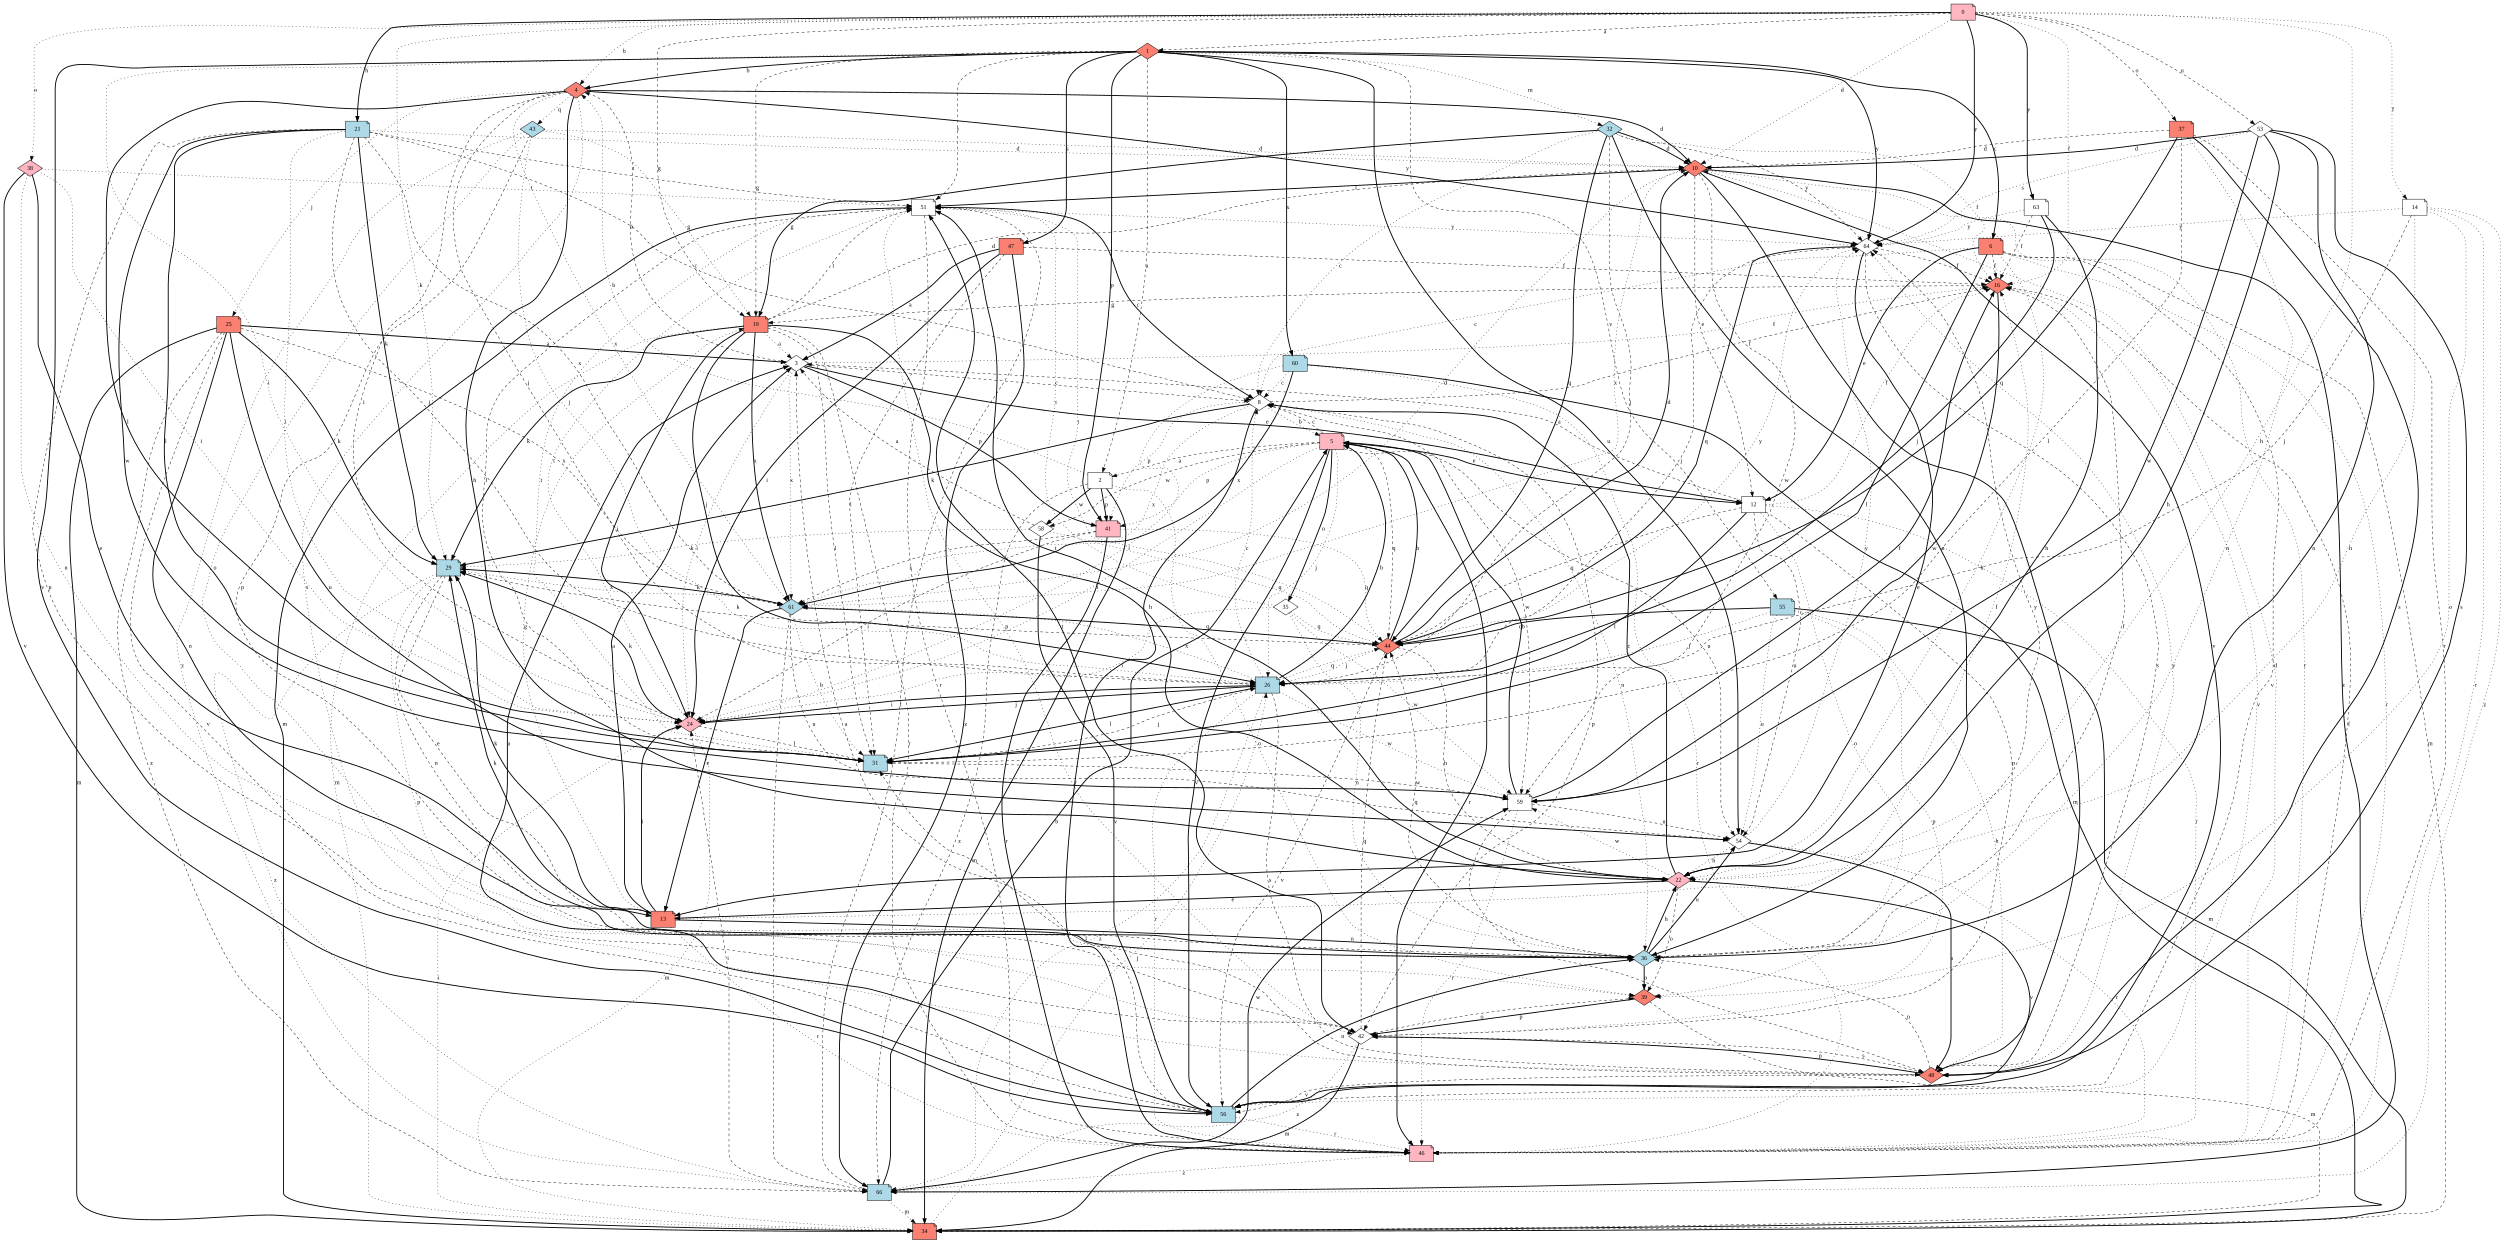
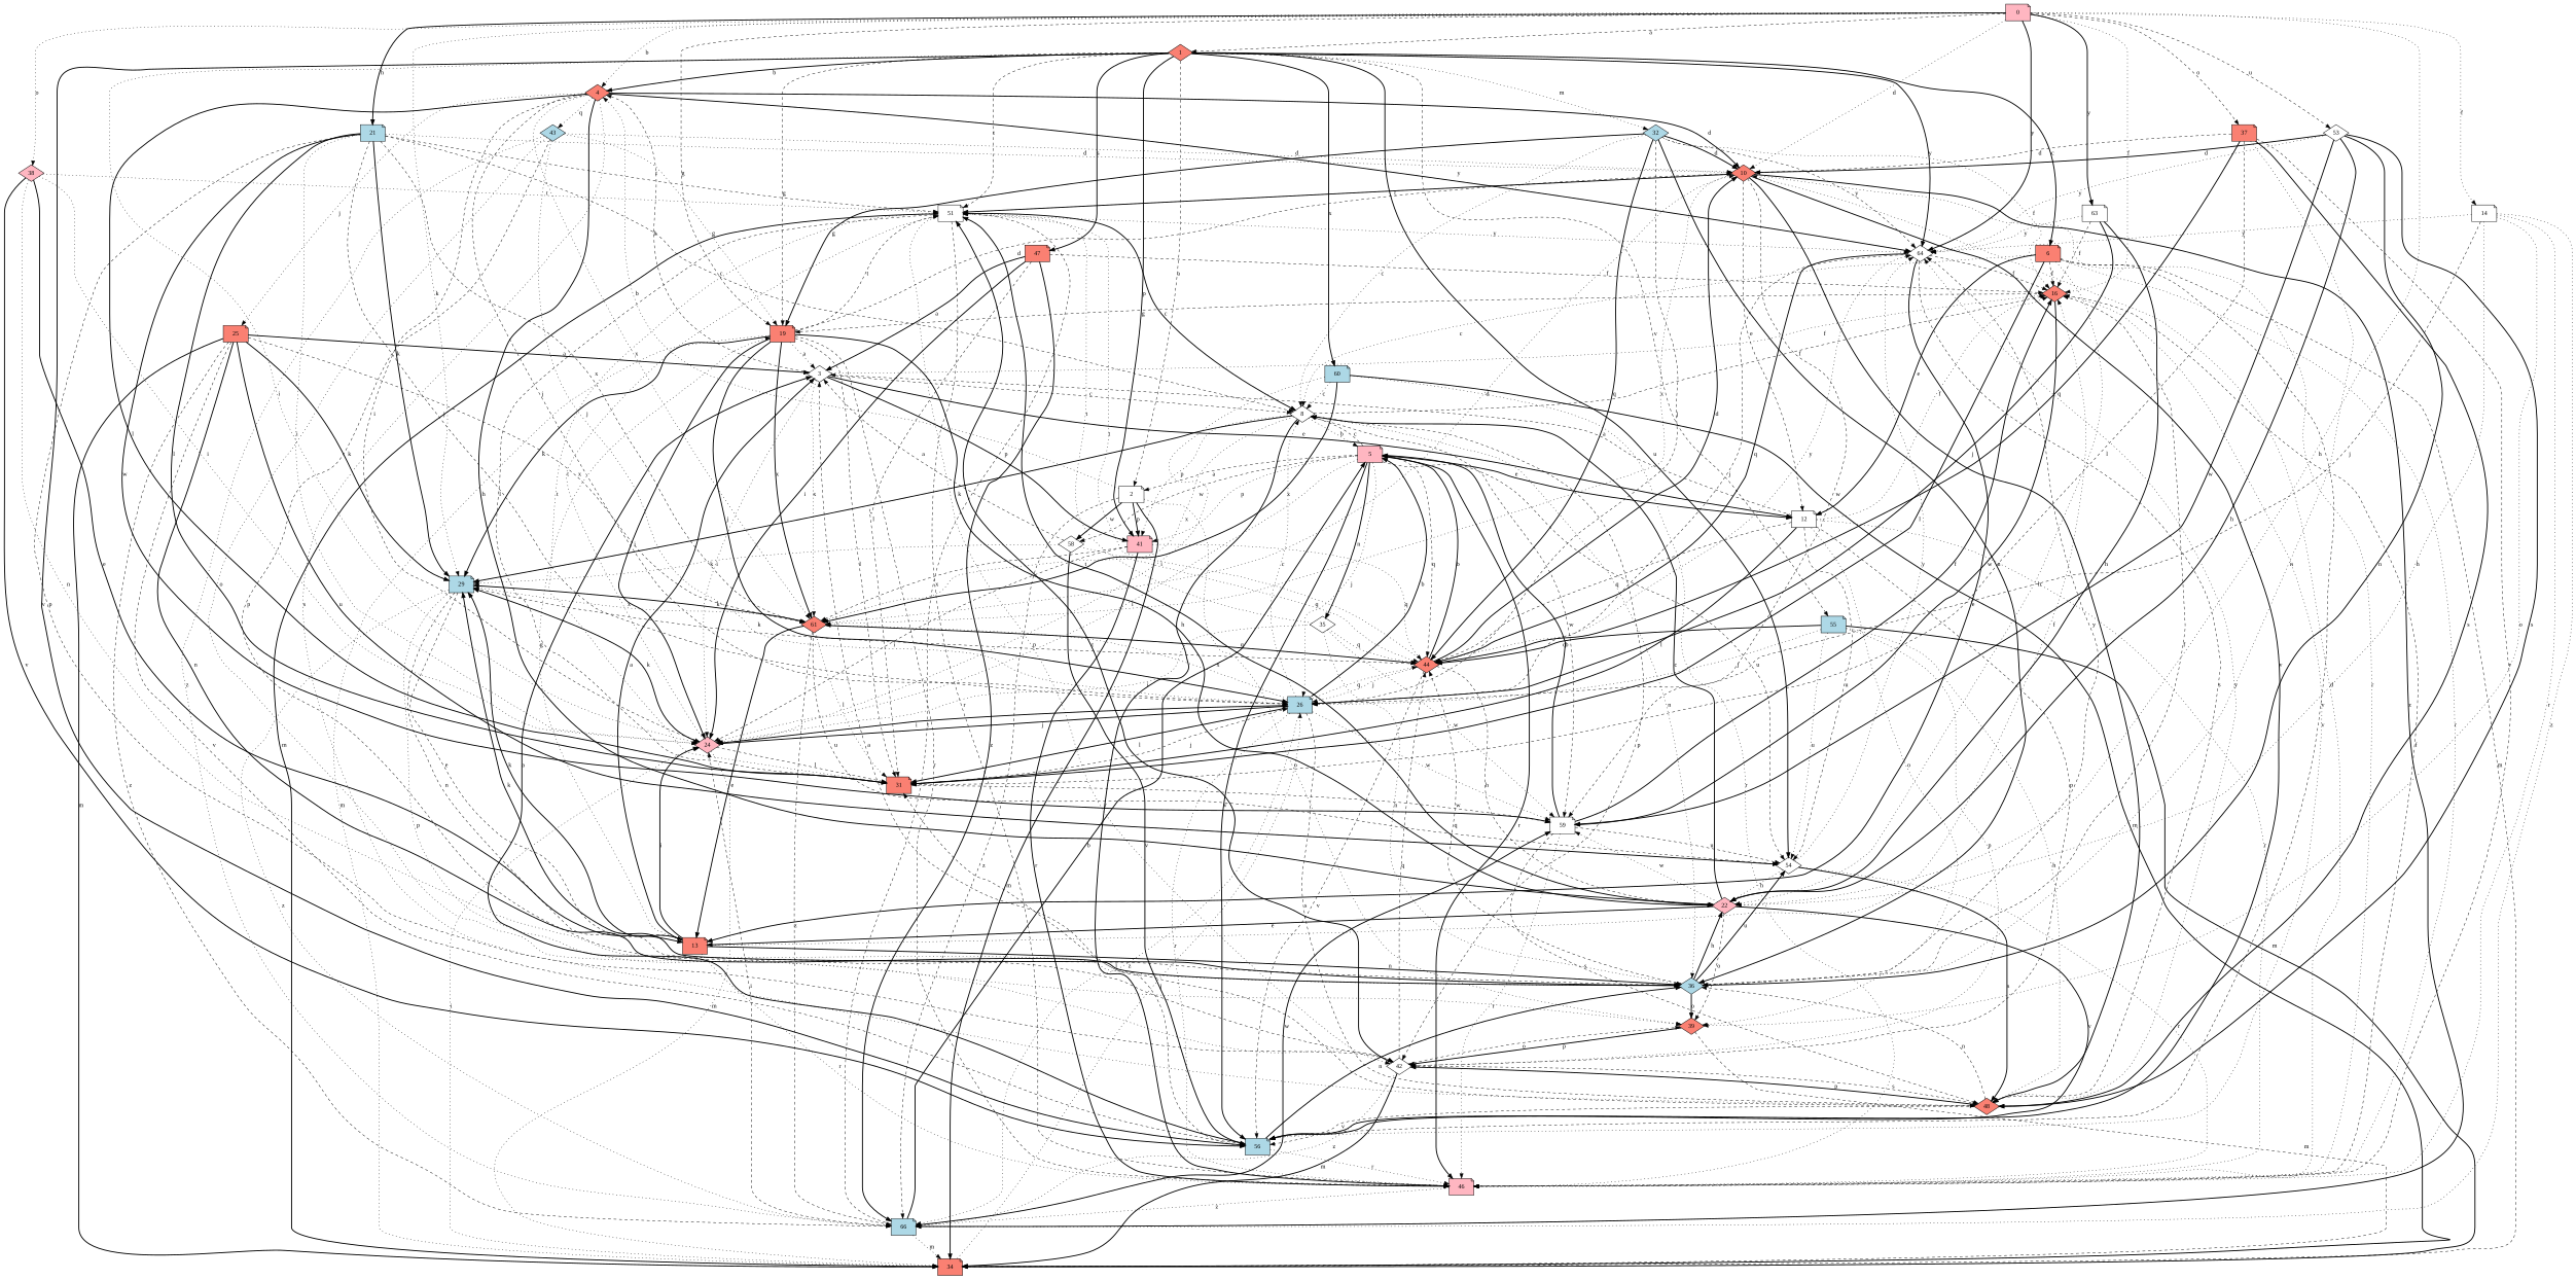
  strict digraph {
    fontname="Liberation Serif"
    node [fillcolor=salmon fontname="Liberation Serif" shape=note style=filled]
    edge [fontname="Liberation Serif" style=bold]
    0 [fillcolor=lightpink]
    1 [shape=diamond]
    4 [shape=diamond]
    10 [shape=diamond]
    14 [fillcolor=white]
    16 [shape=diamond]
    19
    21 [fillcolor=lightblue]
    22 [fillcolor=lightpink shape=diamond]
    29 [fillcolor=lightblue]
    37
    38 [fillcolor=lightpink shape=diamond]
    53 [fillcolor=white shape=diamond]
    63 [fillcolor=white]
    64 [fillcolor=white shape=diamond]
    2 [fillcolor=white]
    6
    24 [fillcolor=lightpink shape=diamond]
    32 [fillcolor=lightblue shape=diamond]
    41 [fillcolor=lightpink]
    47
    51 [fillcolor=white]
    54 [fillcolor=white shape=diamond]
    55 [fillcolor=lightblue]
    56 [fillcolor=lightblue]
    60 [fillcolor=lightblue]
-   61 [fillcolor=lightblue shape=diamond]
+   61 [shape=diamond]
    25
    26 [fillcolor=lightblue]
-   31 [fillcolor=lightblue]
+   31
    43 [fillcolor=lightblue shape=diamond]
    48 [shape=diamond]
    66 [fillcolor=lightblue]
    12 [fillcolor=white]
    46 [fillcolor=lightpink]
    59 [fillcolor=white]
    39 [shape=diamond]
    34
    3 [fillcolor=white shape=diamond]
    8 [fillcolor=white shape=diamond]
    42 [fillcolor=white shape=diamond]
    13
    36 [fillcolor=lightblue shape=diamond]
    44 [shape=diamond]
    58 [fillcolor=white shape=diamond]
    5 [fillcolor=lightpink]
    35 [fillcolor=white shape=diamond]
    0 -> 1 [label=a style=dashed]
    0 -> 4 [label=b style=dotted]
    0 -> 10 [label=d style=dotted]
    0 -> 14 [label=f style=dotted]
    0 -> 16 [label=f style=dotted]
    0 -> 19 [label=g style=dashed]
    0 -> 21 [label=h]
    0 -> 22 [label=h style=dotted]
    0 -> 29 [label=k style=dotted]
    0 -> 37 [label=o style=dashed]
    0 -> 38 [label=o style=dotted]
    0 -> 53 [label=u style=dashed]
    0 -> 63 [label=y]
    0 -> 64 [label=y]
    1 -> 4 [label=b]
    1 -> 19 [label=g style=dashed]
    1 -> 64 [label=y]
    1 -> 2 [label=a style=dashed]
    1 -> 6 [label=c]
    1 -> 24 [label=i style=dotted]
    1 -> 32 [label=m style=dotted]
    1 -> 41 [label=p]
    1 -> 47 [label=s]
    1 -> 51 [label=t style=dashed]
    1 -> 54 [label=u]
    1 -> 55 [label=v style=dashed]
    1 -> 56 [label=v]
    1 -> 60 [label=x]
    4 -> 10 [label=d]
    4 -> 22 [label=h]
    4 -> 64 [label=y]
    4 -> 24 [label=i style=dashed]
    4 -> 61 [label=x style=dotted]
    4 -> 25 [label=j style=dotted]
    4 -> 26 [label=j style=dashed]
    4 -> 31 [label=l]
    4 -> 43 [label=q style=dotted]
    4 -> 48 [label=s style=dotted]
    10 -> 51 [label=t]
    10 -> 56 [label=v]
    10 -> 61 [label=x style=dotted]
    10 -> 48 [label=s]
    10 -> 66 [label=z]
    10 -> 12 [label=e style=dashed]
    10 -> 46 [label=r style=dotted]
    10 -> 59 [label=w style=dashed]
    14 -> 22 [label=h style=dotted]
    14 -> 64 [label=y style=dotted]
    14 -> 26 [label=j style=dashed]
    14 -> 66 [label=z style=dotted]
    14 -> 46 [label=r style=dotted]
    14 -> 39 [label=o style=dotted]
    16 -> 19 [label=g style=dashed]
    16 -> 56 [label=v style=dotted]
    16 -> 59 [label=w]
    19 -> 10 [label=d style=dashed]
    19 -> 22 [label=h]
    19 -> 29 [label=k]
    19 -> 24 [label=i]
    19 -> 51 [label=t style=dashed]
    19 -> 61 [label=x]
    19 -> 26 [label=j]
    19 -> 31 [label=l style=dashed]
    19 -> 46 [label=r style=dashed]
    19 -> 34 [label=m style=dotted]
    19 -> 3 [label=a style=dotted]
    21 -> 10 [label=d style=dotted]
    21 -> 29 [label=k]
    21 -> 24 [label=i style=dotted]
    21 -> 51 [label=t style=dashed]
    21 -> 61 [label=x style=dashed]
    21 -> 26 [label=j style=dashed]
    21 -> 31 [label=l]
    21 -> 59 [label=w]
    21 -> 8 [label=c style=dashed]
    21 -> 42 [label=p style=dashed]
    22 -> 51 [label=t]
    22 -> 56 [label=v]
    22 -> 59 [label=w style=dotted]
    22 -> 39 [label=o style=dashed]
    22 -> 8 [label=c]
    22 -> 13 [label=e]
    29 -> 61 [label=x style=dotted]
    29 -> 66 [label=z style=dotted]
    29 -> 42 [label=p style=dotted]
    29 -> 13 [label=e style=dashed]
    29 -> 36 [label=n style=dashed]
    37 -> 10 [label=d style=dashed]
    37 -> 31 [label=l style=dashed]
    37 -> 48 [label=s]
    37 -> 46 [label=r style=dashed]
    37 -> 36 [label=n style=dotted]
    37 -> 44 [label=q]
    38 -> 24 [label=i style=dotted]
    38 -> 51 [label=t style=dotted]
    38 -> 56 [label=v]
    38 -> 13 [label=e]
    38 -> 36 [label=n style=dotted]
    53 -> 10 [label=d]
    53 -> 22 [label=h]
-   53 -> 64 [label=s style=dotted]
+   53 -> 64 [label=y style=dotted]
    53 -> 48 [label=s]
    53 -> 59 [label=w]
    53 -> 36 [label=n]
    63 -> 16 [label=f style=dashed]
    63 -> 22 [label=h]
    63 -> 64 [label=y style=dotted]
    63 -> 26 [label=j]
    64 -> 16 [label=f style=dashed]
    64 -> 26 [label=j style=dashed]
    64 -> 48 [label=s style=dashed]
    64 -> 13 [label=e]
    64 -> 44 [label=q]
    2 -> 4 [label=b style=dotted]
    2 -> 41 [label=p]
    2 -> 66 [label=z style=dashed]
    2 -> 39 [label=o style=dotted]
    2 -> 34 [label=m]
    2 -> 58 [label=w]
    6 -> 16 [label=f style=dashed]
    6 -> 22 [label=h style=dotted]
    6 -> 56 [label=v style=dashed]
    6 -> 31 [label=l]
    6 -> 12 [label=e]
    6 -> 46 [label=r style=dotted]
    6 -> 34 [label=m style=dashed]
    6 -> 8 [label=c style=dotted]
    24 -> 29 [label=k]
    24 -> 51 [label=t style=dotted]
    24 -> 26 [label=j]
    24 -> 31 [label=l style=dashed]
    24 -> 34 [label=m style=dotted]
    32 -> 10 [label=d]
    32 -> 16 [label=f style=dotted]
    32 -> 19 [label=g]
    32 -> 64 [label=y style=dashed]
    32 -> 26 [label=j style=dashed]
    32 -> 8 [label=c style=dotted]
    32 -> 36 [label=n]
    32 -> 44 [label=q]
    41 -> 24 [label=i style=dashed]
    41 -> 61 [label=x style=dashed]
    41 -> 46 [label=r]
    41 -> 44 [label=q style=dotted]
    47 -> 16 [label=f style=dashed]
    47 -> 24 [label=i]
    47 -> 31 [label=l style=dashed]
    47 -> 66 [label=z]
    47 -> 3 [label=a]
    51 -> 64 [label=y style=dotted]
    51 -> 31 [label=l style=dashed]
    51 -> 46 [label=r style=dashed]
    51 -> 34 [label=m]
    51 -> 8 [label=c]
    51 -> 42 [label=p style=dotted]
    54 -> 22 [label=h style=dotted]
    54 -> 64 [label=y style=dotted]
    54 -> 48 [label=s]
    54 -> 46 [label=r style=dotted]
    55 -> 54 [label=u style=dotted]
    55 -> 26 [label=j style=dotted]
    55 -> 48 [label=h style=dotted]
    55 -> 34 [label=m]
    55 -> 42 [label=p style=dotted]
    55 -> 44 [label=q]
    56 -> 31 [label=l style=dashed]
    56 -> 46 [label=r style=dotted]
    56 -> 3 [label=a]
    56 -> 36 [label=n]
    60 -> 24 [label=i style=dotted]
    60 -> 61 [label=x]
    60 -> 46 [label=r style=dotted]
    60 -> 34 [label=m]
    60 -> 8 [label=c style=dotted]
    61 -> 10 [label=d style=dotted]
    61 -> 29 [label=k]
    61 -> 54 [label=u style=dashed]
-   61 -> 31 [label=b style=dotted]
+   61 -> 31 [label=l style=dotted]
    61 -> 66 [label=z style=dashed]
    61 -> 13 [label=e]
    61 -> 44 [label=q]
    25 -> 29 [label=k]
    25 -> 54 [label=u]
    25 -> 56 [label=v style=dashed]
    25 -> 61 [label=x style=dashed]
    25 -> 66 [label=z style=dashed]
    25 -> 34 [label=m]
    25 -> 3 [label=a]
    25 -> 36 [label=n]
    26 -> 24 [label=i]
    26 -> 61 [label=x style=dotted]
    26 -> 31 [label=l]
    26 -> 48 [label=s style=dashed]
    26 -> 66 [label=z style=dotted]
    26 -> 46 [label=r style=dotted]
    26 -> 59 [label=w style=dotted]
    26 -> 8 [label=c style=dotted]
    26 -> 44 [label=q style=dotted]
    26 -> 5 [label=b]
    31 -> 51 [label=t style=dotted]
    31 -> 26 [label=j style=dashed]
    31 -> 59 [label=w style=dashed]
    43 -> 10 [label=d style=dotted]
    43 -> 19 [label=g style=dotted]
    43 -> 26 [label=j style=dotted]
    43 -> 66 [label=z style=dotted]
    43 -> 39 [label=o style=dotted]
    43 -> 42 [label=p style=dashed]
    48 -> 64 [label=y style=dotted]
    48 -> 56 [label=v style=dashed]
    48 -> 3 [label=a style=dashed]
    48 -> 42 [label=p]
    48 -> 36 [label=n style=dashed]
    66 -> 24 [label=i style=dashed]
    66 -> 51 [label=t style=dashed]
    66 -> 59 [label=w]
    66 -> 34 [label=m style=dotted]
    66 -> 5 [label=b]
    12 -> 16 [label=f style=dotted]
    12 -> 54 [label=u style=dashed]
    12 -> 31 [label=l]
    12 -> 46 [label=r style=dotted]
    12 -> 39 [label=o style=dotted]
    12 -> 3 [label=a style=dashed]
    12 -> 42 [label=p style=dashed]
    12 -> 44 [label=q style=dashed]
    46 -> 10 [label=d style=dotted]
    46 -> 16 [label=f style=dashed]
    46 -> 66 [label=z style=dotted]
    59 -> 16 [label=f]
    59 -> 54 [label=u style=dashed]
    59 -> 48 [label=s style=dashed]
    59 -> 46 [label=r style=dotted]
    59 -> 5 [label=b]
    39 -> 34 [label=m style=dashed]
    39 -> 42 [label=p]
    34 -> 24 [label=i style=dotted]
    34 -> 26 [label=j style=dotted]
    3 -> 4 [label=b style=dashed]
    3 -> 16 [label=f style=dotted]
    3 -> 24 [label=i style=dotted]
    3 -> 41 [label=p]
    3 -> 61 [label=x style=dotted]
    3 -> 12 [label=e]
    3 -> 8 [label=c style=dashed]
    8 -> 16 [label=f style=dashed]
    8 -> 29 [label=k]
    8 -> 41 [label=p style=dotted]
    8 -> 61 [label=x style=dotted]
    8 -> 46 [label=r]
    8 -> 59 [label=w style=dashed]
    8 -> 42 [label=p style=dashed]
    8 -> 36 [label=n style=dotted]
    8 -> 5 [label=b style=dotted]
    42 -> 51 [label=t]
    42 -> 48 [label=s style=dashed]
    42 -> 66 [label=z style=dotted]
    42 -> 39 [label=o style=dashed]
    42 -> 34 [label=m]
    42 -> 44 [label=q style=dashed]
    13 -> 16 [label=f style=dotted]
    13 -> 19 [label=g style=dotted]
    13 -> 29 [label=k]
    13 -> 24 [label=i]
    13 -> 46 [label=r style=dotted]
    13 -> 3 [label=a]
    13 -> 36 [label=n]
    36 -> 16 [label=f style=dashed]
    36 -> 22 [label=h]
    36 -> 29 [label=k]
    36 -> 64 [label=y style=dashed]
    36 -> 54 [label=u]
    36 -> 39 [label=o]
    36 -> 44 [label=q style=dashed]
    44 -> 10 [label=d]
    44 -> 22 [label=h style=dashed]
    44 -> 29 [label=k style=dashed]
    44 -> 64 [label=y style=dotted]
    44 -> 51 [label=t style=dotted]
    44 -> 56 [label=v style=dashed]
    44 -> 26 [label=j style=dotted]
    44 -> 5 [label=b]
    58 -> 29 [label=k style=dotted]
    58 -> 56 [label=v]
    58 -> 3 [label=a style=dashed]
    58 -> 44 [label=q style=dotted]
    5 -> 2 [label=a style=dashed]
    5 -> 24 [label=i style=dotted]
    5 -> 41 [label=p style=dotted]
    5 -> 54 [label=u style=dashed]
    5 -> 56 [label=v]
    5 -> 26 [label=j style=dotted]
    5 -> 12 [label=e]
    5 -> 46 [label=r]
    5 -> 8 [label=c style=dashed]
    5 -> 44 [label=q style=dashed]
    5 -> 58 [label=w style=dashed]
    5 -> 35 [label=n]
    35 -> 24 [label=i style=dotted]
    35 -> 51 [label=t style=dotted]
    35 -> 59 [label=w style=dotted]
    35 -> 36 [label=n style=dotted]
    35 -> 44 [label=q style=dotted]
  }
